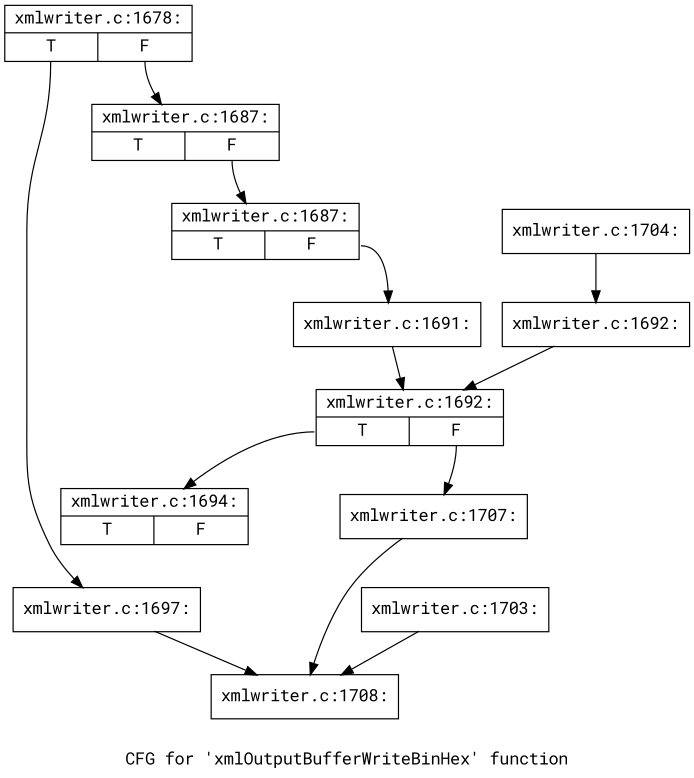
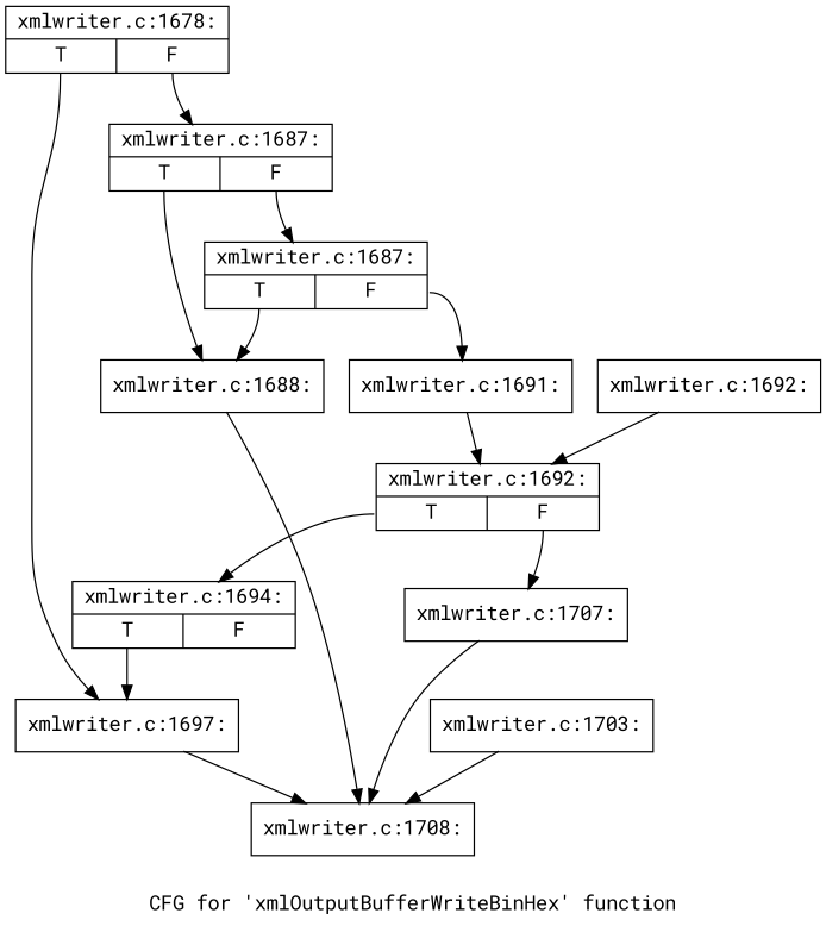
  digraph {
    fontname="Roboto Mono"
    label="CFG for 'xmlOutputBufferWriteBinHex' function"
    node [fontname="Roboto Mono" shape=record]
    edge [fontname="Roboto Mono"]
    n1 [label="{xmlwriter.c:1678:|{<s0>T|<s1>F}}"]
    n2 [label="{xmlwriter.c:1687:|{<s0>T|<s1>F}}"]
    n3 [label="{xmlwriter.c:1697:}"]
+   n4 [label="{xmlwriter.c:1688:}"]
    n5 [label="{xmlwriter.c:1708:}"]
    n6 [label="{xmlwriter.c:1687:|{<s0>T|<s1>F}}"]
    n7 [label="{xmlwriter.c:1691:}"]
    n8 [label="{xmlwriter.c:1692:|{<s0>T|<s1>F}}"]
    n9 [label="{xmlwriter.c:1694:|{<s0>T|<s1>F}}"]
    n10 [label="{xmlwriter.c:1707:}"]
    n11 [label="{xmlwriter.c:1703:}"]
-   n12 [label="{xmlwriter.c:1704:}"]
    n13 [label="{xmlwriter.c:1692:}"]
    n1 -> n2 [tailport=s1]
    n1 -> n3 [tailport=s0]
+   n2 -> n4 [tailport=s0]
    n2 -> n6 [tailport=s1]
    n3 -> n5
+   n4 -> n5
+   n6 -> n4 [tailport=s0]
    n6 -> n7 [tailport=s1]
    n7 -> n8
    n8 -> n9 [tailport=s0]
    n8 -> n10 [tailport=s1]
+   n9 -> n3 [tailport=s0]
    n10 -> n5
    n11 -> n5
-   n12 -> n13
    n13 -> n8
  }
